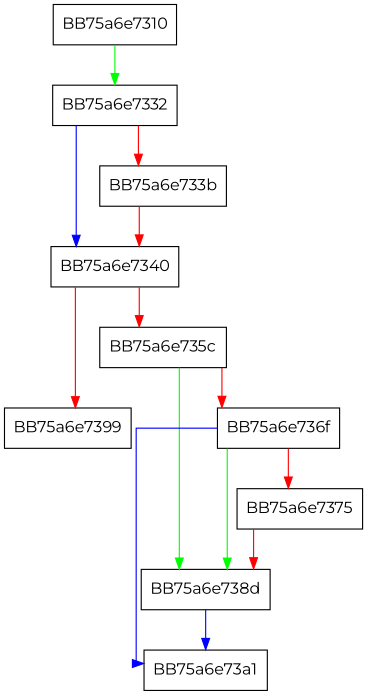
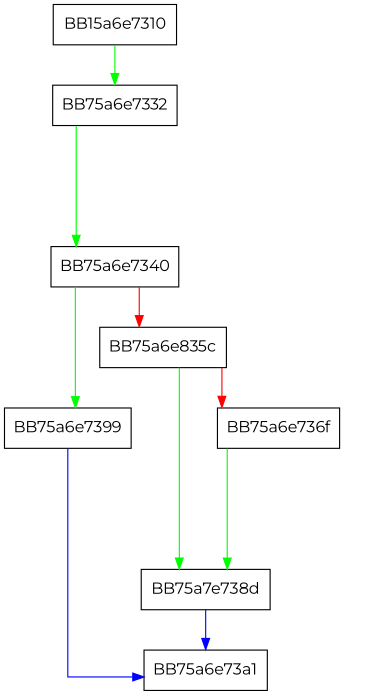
  digraph {
    fontname=Montserrat
    splines=ortho
    node [fontname=Montserrat shape=box]
    edge [color=red fontname=Montserrat]
-   BB75a6e7310
+   BB75a6e7310 [label=BB15a6e7310]
    BB75a6e7332
    BB75a6e7340
-   BB75a6e733b
    BB75a6e7399
-   BB75a6e735c
+   BB75a6e735c [label=BB75a6e835c]
    BB75a6e73a1
-   BB75a6e738d
+   BB75a6e738d [label=BB75a7e738d]
    BB75a6e736f
-   BB75a6e7375
    BB75a6e7310 -> BB75a6e7332 [color=green]
-   BB75a6e7332 -> BB75a6e7340 [color=blue]
-   BB75a6e7332 -> BB75a6e733b
-   BB75a6e7340 -> BB75a6e7399
+   BB75a6e7332 -> BB75a6e7340 [color=green]
+   BB75a6e7340 -> BB75a6e7399 [color=green]
    BB75a6e7340 -> BB75a6e735c
-   BB75a6e733b -> BB75a6e7340
-   BB75a6e736f -> BB75a6e73a1 [color=blue]
+   BB75a6e7399 -> BB75a6e73a1 [color=blue]
    BB75a6e735c -> BB75a6e738d [color=green]
    BB75a6e735c -> BB75a6e736f
    BB75a6e738d -> BB75a6e73a1 [color=blue]
    BB75a6e736f -> BB75a6e738d [color=green]
-   BB75a6e736f -> BB75a6e7375
-   BB75a6e7375 -> BB75a6e738d
  }
